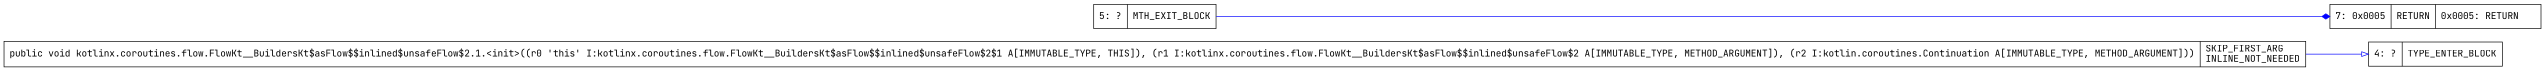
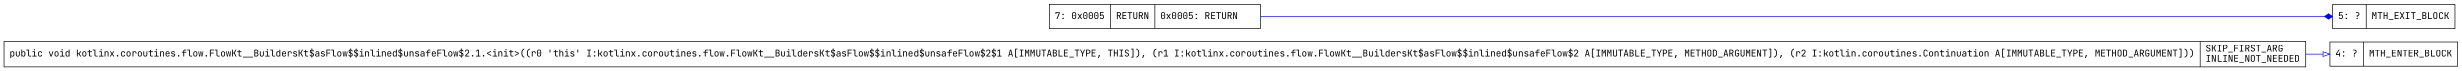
  digraph {
    fontname="JetBrains Mono"
    rankdir=LR
    node [fontname="JetBrains Mono" shape=record]
    edge [color=blue fontname="JetBrains Mono"]
-   n1 [label="{4\:\ ?|TYPE_ENTER_BLOCK\l}"]
+   n1 [label="{4\:\ ?|MTH_ENTER_BLOCK\l}"]
    n2 [label="{7\:\ 0x0005|RETURN\l|0x0005: RETURN   \l}"]
    n3 [label="{5\:\ ?|MTH_EXIT_BLOCK\l}"]
    n4 [label="{public void kotlinx.coroutines.flow.FlowKt__BuildersKt$asFlow$$inlined$unsafeFlow$2.1.\<init\>((r0 'this' I:kotlinx.coroutines.flow.FlowKt__BuildersKt$asFlow$$inlined$unsafeFlow$2$1 A[IMMUTABLE_TYPE, THIS]), (r1 I:kotlinx.coroutines.flow.FlowKt__BuildersKt$asFlow$$inlined$unsafeFlow$2 A[IMMUTABLE_TYPE, METHOD_ARGUMENT]), (r2 I:kotlin.coroutines.Continuation A[IMMUTABLE_TYPE, METHOD_ARGUMENT]))  | SKIP_FIRST_ARG\lINLINE_NOT_NEEDED\l}"]
-   n3 -> n2 [arrowhead=diamond]
+   n2 -> n3 [arrowhead=diamond]
    n4 -> n1 [arrowhead=onormal]
  }
